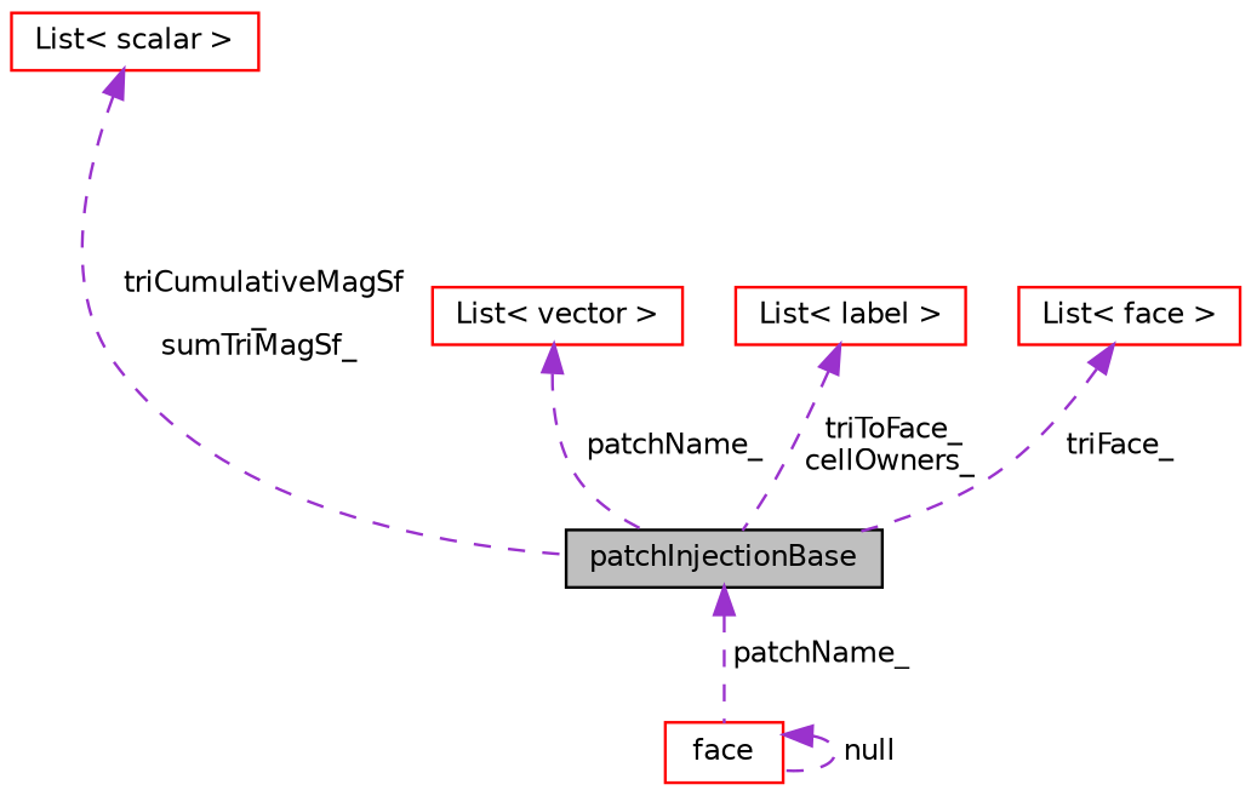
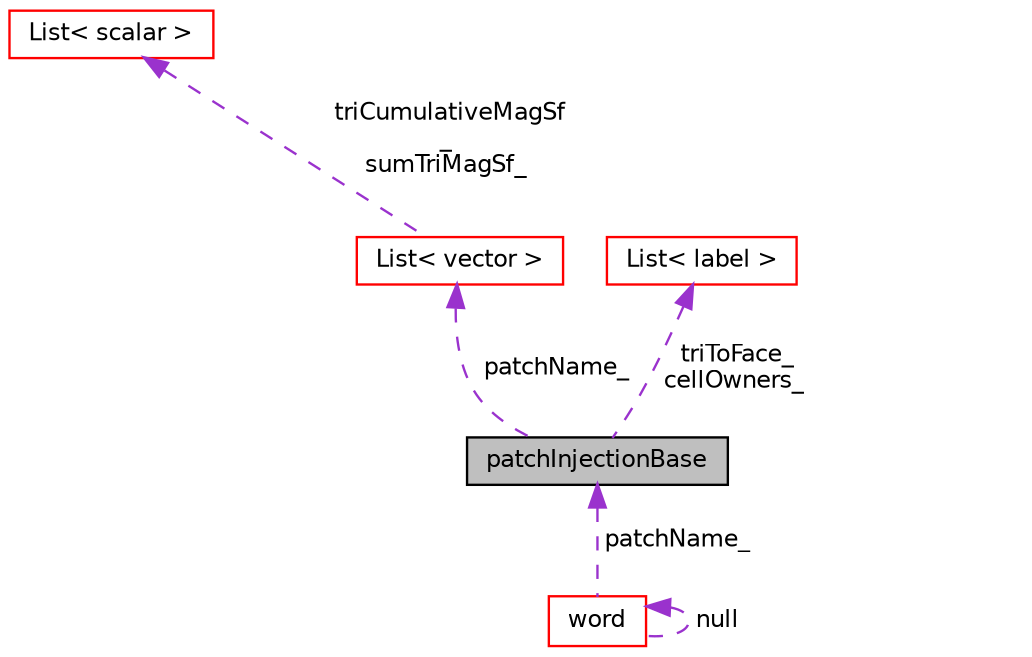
  digraph {
    fontname="DejaVu Sans"
    node [color=red fontname="DejaVu Sans" fontsize=10 shape=record]
    edge [color=darkorchid3 dir=back fontname="DejaVu Sans" fontsize=10 labelfontname=Helvetica labelfontsize=10 style=dashed]
    n1 [color=black fillcolor=grey75 fontcolor=black height=0.2 label=patchInjectionBase style=filled width=0.4]
-   n2 [height=0.2 label=face width=0.4]
+   n2 [height=0.2 label=word width=0.4]
    n3 [height=0.2 label="List\< scalar \>" width=0.4]
    n4 [height=0.2 label="List\< label \>" width=0.4]
    n5 [height=0.2 label="List\< vector \>" width=0.4]
-   n6 [height=0.2 label="List\< face \>" width=0.4]
    n1 -> n2 [label=" patchName_"]
    n2 -> n2 [label=" null"]
-   n3 -> n1 [label=" triCumulativeMagSf\l_\nsumTriMagSf_"]
+   n3 -> n5 [label=" triCumulativeMagSf\l_\nsumTriMagSf_"]
    n4 -> n1 [label=" triToFace_\ncellOwners_"]
    n5 -> n1 [label=" patchName_"]
-   n6 -> n1 [label=" triFace_"]
  }
